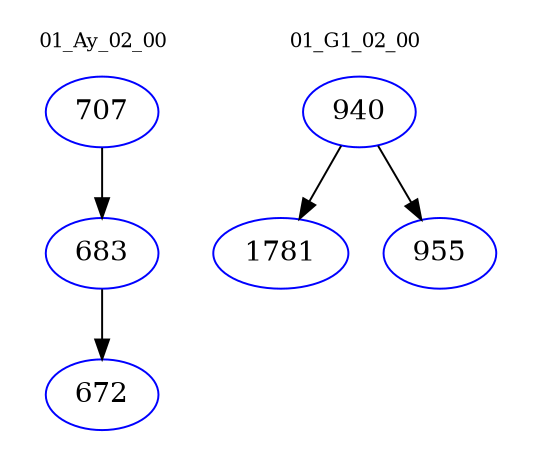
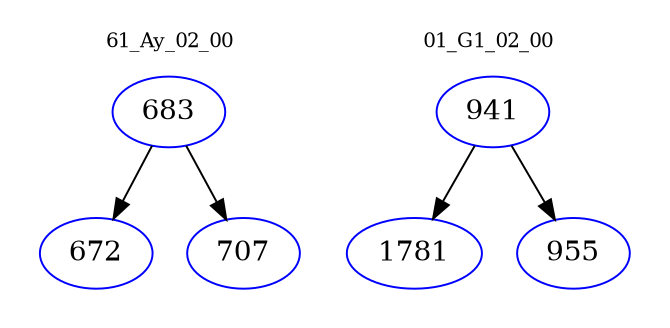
  digraph {
    node [color=blue]
    edge [color=black]
    n1 [label=683]
    n2 [label=672]
    n3 [label=707]
-   n4 [label=940]
+   n4 [label=941]
    n5 [label=1781]
    n6 [label=955]
    subgraph cluster_1 {
      color=white
      fontsize=10
-     label="01_Ay_02_00"
+     label="61_Ay_02_00"
      n1
      n2
      n3
    }
    subgraph cluster_2 {
      color=white
      fontsize=10
      label="01_G1_02_00"
      n4
      n5
      n6
    }
    n1 -> n2
-   n3 -> n1
+   n1 -> n3
    n4 -> n5
    n4 -> n6
  }
